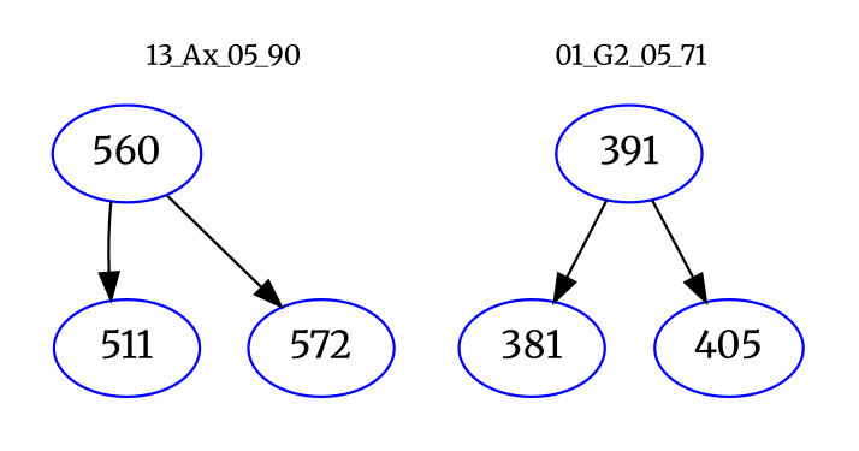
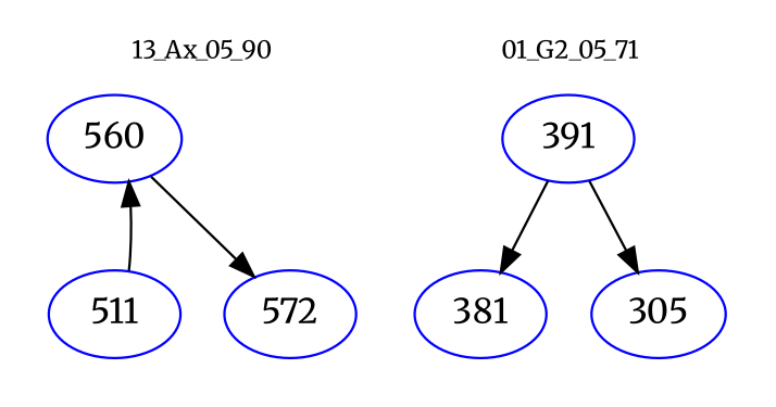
  digraph {
    fontname=Merriweather
    node [color=blue fontname=Merriweather]
    edge [color=black fontname=Merriweather]
    n1 [label=560]
    n2 [label=511]
    n3 [label=572]
    n4 [label=391]
    n5 [label=381]
-   n6 [label=405]
+   n6 [label=305]
    subgraph cluster_1 {
      color=white
      fontsize=10
      label="13_Ax_05_90"
      n1
      n2
      n3
    }
    subgraph cluster_2 {
      color=white
      fontsize=10
      label="01_G2_05_71"
      n4
      n5
      n6
    }
-   n1 -> n2
+   n2 -> n1
    n1 -> n3
    n4 -> n5
    n4 -> n6
  }
